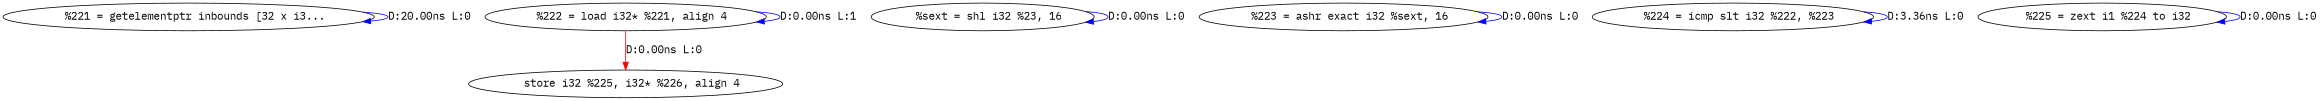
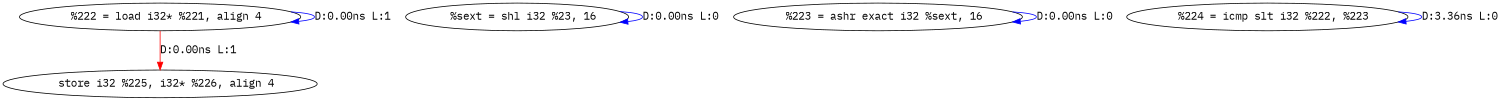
  digraph {
    fontname="IBM Plex Mono"
    node [fontname="IBM Plex Mono"]
    edge [color=blue fontname="IBM Plex Mono"]
-   n1 [label="  %221 = getelementptr inbounds [32 x i3..."]
    n2 [label="  %222 = load i32* %221, align 4"]
    n3 [label="  store i32 %225, i32* %226, align 4"]
    n4 [label="  %sext = shl i32 %23, 16"]
    n5 [label="  %223 = ashr exact i32 %sext, 16"]
    n6 [label="  %224 = icmp slt i32 %222, %223"]
-   n7 [label="  %225 = zext i1 %224 to i32"]
-   n1 -> n1 [label="D:20.00ns L:0"]
    n2 -> n2 [label="D:0.00ns L:1"]
-   n2 -> n3 [color=red label="D:0.00ns L:0"]
+   n2 -> n3 [color=red label="D:0.00ns L:1"]
    n4 -> n4 [label="D:0.00ns L:0"]
    n5 -> n5 [label="D:0.00ns L:0"]
    n6 -> n6 [label="D:3.36ns L:0"]
-   n7 -> n7 [label="D:0.00ns L:0"]
  }
